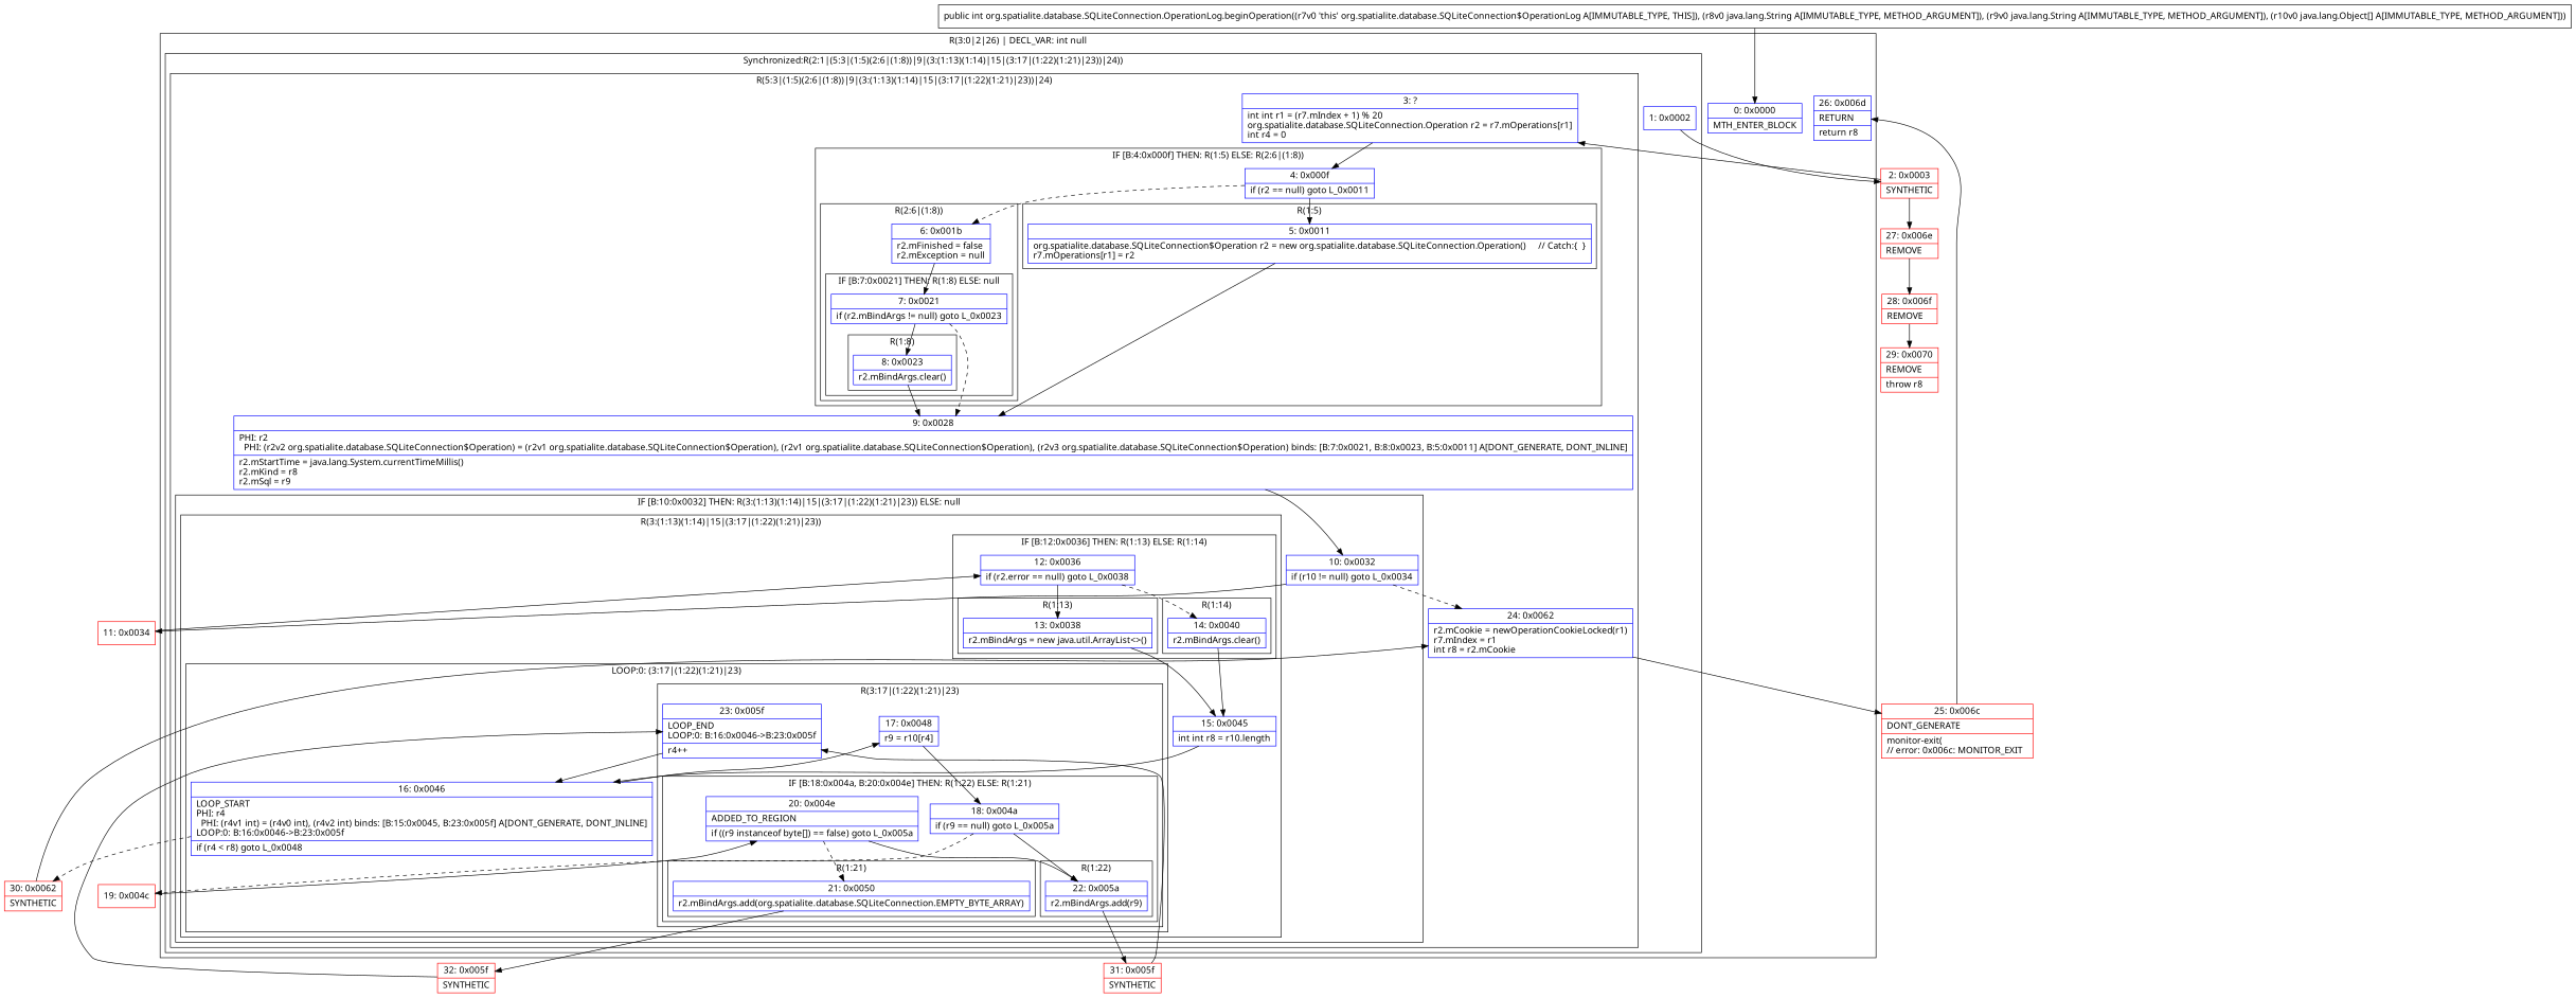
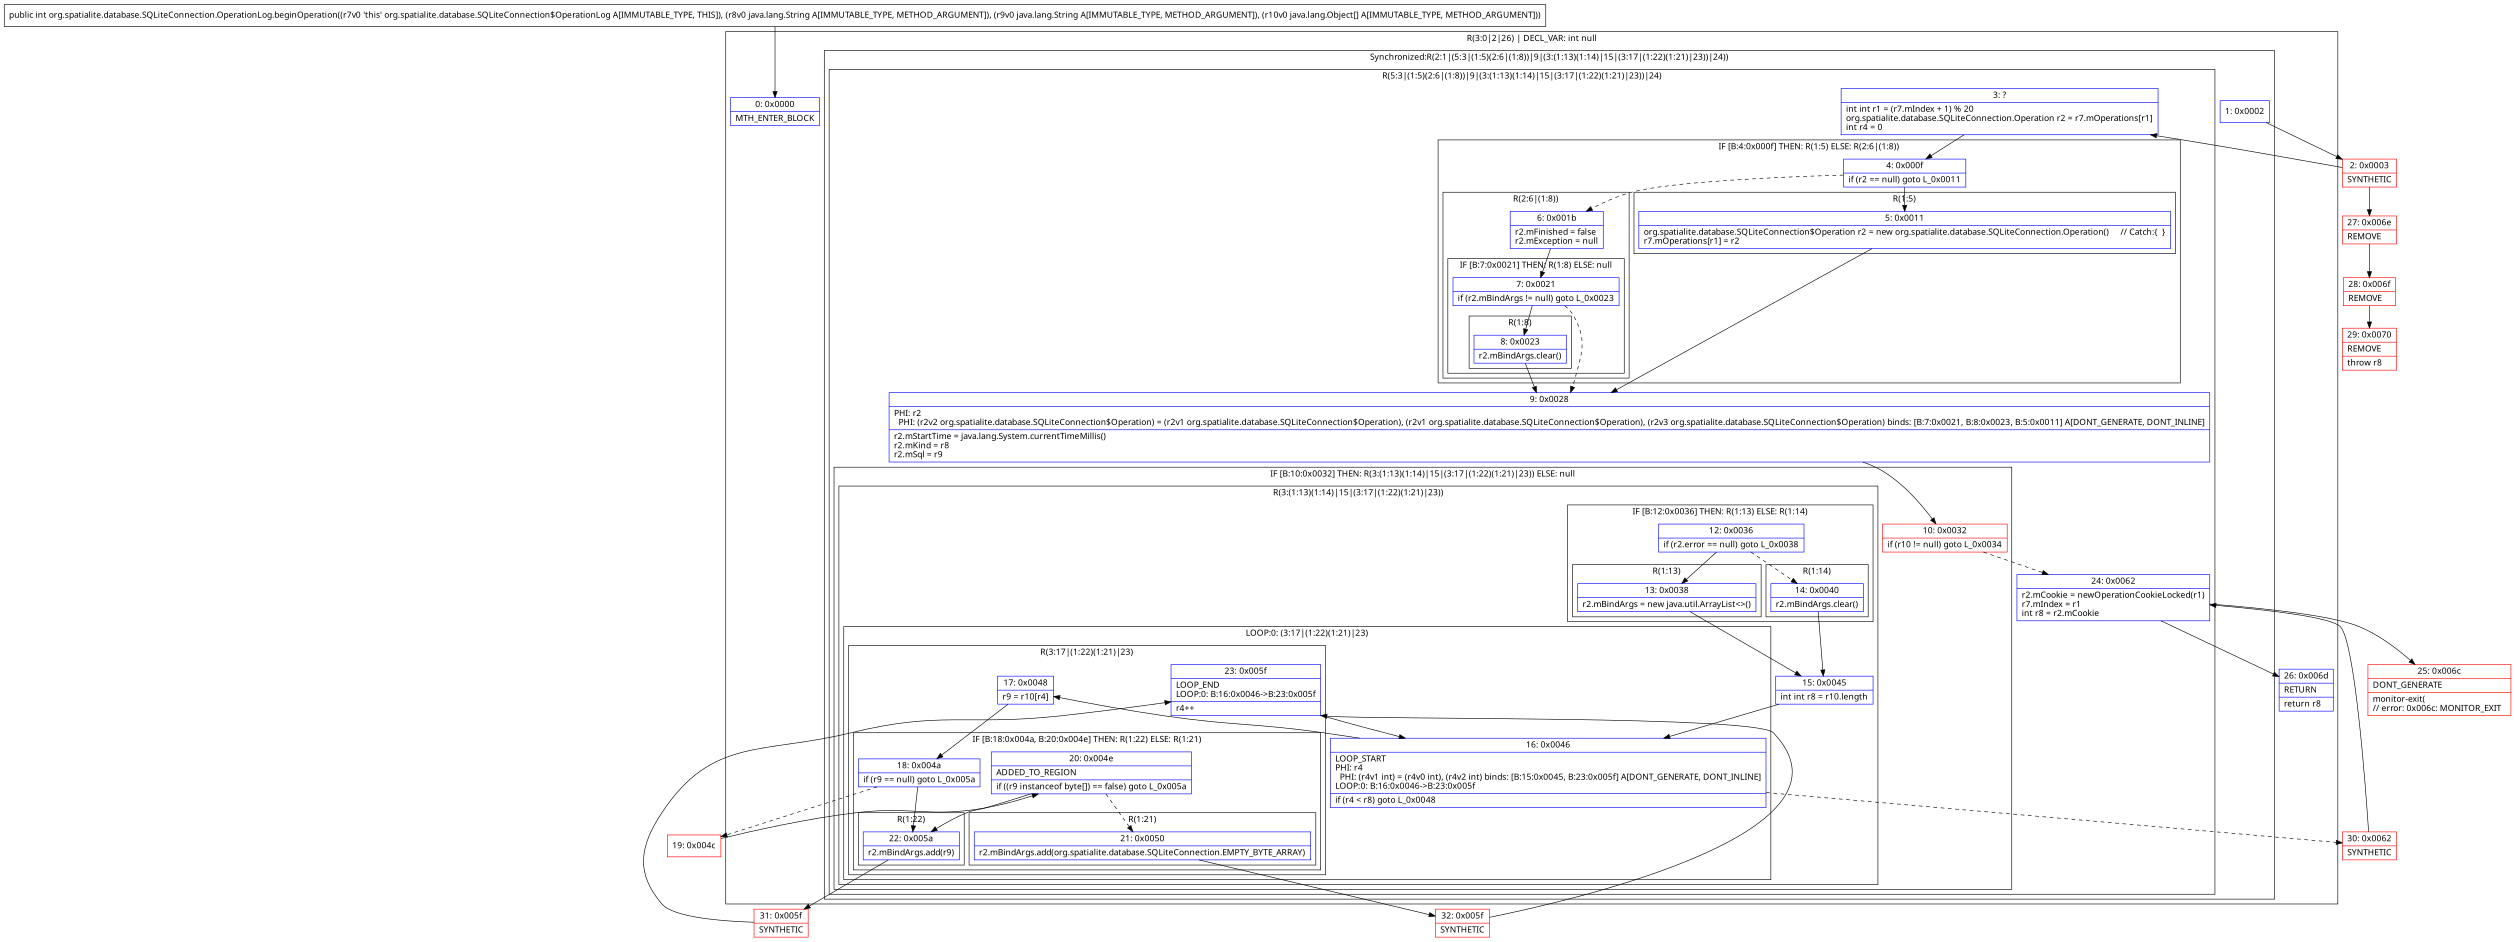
  digraph {
    fontname="Noto Sans"
    node [color=blue fontname="Noto Sans" shape=record]
    edge [fontname="Noto Sans"]
    n1 [label="{5\:\ 0x0011|org.spatialite.database.SQLiteConnection$Operation r2 = new org.spatialite.database.SQLiteConnection.Operation()     \/\/ Catch:\{  \}\lr7.mOperations[r1] = r2\l}"]
    n2 [label="{8\:\ 0x0023|r2.mBindArgs.clear()\l}"]
    n3 [label="{7\:\ 0x0021|if (r2.mBindArgs != null) goto L_0x0023\l}"]
    n4 [label="{6\:\ 0x001b|r2.mFinished = false\lr2.mException = null\l}"]
    n5 [label="{4\:\ 0x000f|if (r2 == null) goto L_0x0011\l}"]
    n6 [label="{13\:\ 0x0038|r2.mBindArgs = new java.util.ArrayList\<\>()\l}"]
    n7 [label="{14\:\ 0x0040|r2.mBindArgs.clear()\l}"]
    n8 [label="{12\:\ 0x0036|if (r2.error == null) goto L_0x0038\l}"]
    n9 [label="{22\:\ 0x005a|r2.mBindArgs.add(r9)\l}"]
    n10 [label="{21\:\ 0x0050|r2.mBindArgs.add(org.spatialite.database.SQLiteConnection.EMPTY_BYTE_ARRAY)\l}"]
    n11 [label="{18\:\ 0x004a|if (r9 == null) goto L_0x005a\l}"]
    n12 [label="{20\:\ 0x004e|ADDED_TO_REGION\l|if ((r9 instanceof byte[]) == false) goto L_0x005a\l}"]
    n13 [label="{17\:\ 0x0048|r9 = r10[r4]\l}"]
    n14 [label="{23\:\ 0x005f|LOOP_END\lLOOP:0: B:16:0x0046\-\>B:23:0x005f\l|r4++\l}"]
    n15 [label="{16\:\ 0x0046|LOOP_START\lPHI: r4 \l  PHI: (r4v1 int) = (r4v0 int), (r4v2 int) binds: [B:15:0x0045, B:23:0x005f] A[DONT_GENERATE, DONT_INLINE]\lLOOP:0: B:16:0x0046\-\>B:23:0x005f\l|if (r4 \< r8) goto L_0x0048\l}"]
    n16 [label="{15\:\ 0x0045|int int r8 = r10.length\l}"]
-   n17 [label="{10\:\ 0x0032|if (r10 != null) goto L_0x0034\l}"]
+   n17 [color=red label="{10\:\ 0x0032|if (r10 != null) goto L_0x0034\l}"]
    n18 [label="{3\:\ ?|int int r1 = (r7.mIndex + 1) % 20\lorg.spatialite.database.SQLiteConnection.Operation r2 = r7.mOperations[r1]\lint r4 = 0\l}"]
    n19 [label="{9\:\ 0x0028|PHI: r2 \l  PHI: (r2v2 org.spatialite.database.SQLiteConnection$Operation) = (r2v1 org.spatialite.database.SQLiteConnection$Operation), (r2v1 org.spatialite.database.SQLiteConnection$Operation), (r2v3 org.spatialite.database.SQLiteConnection$Operation) binds: [B:7:0x0021, B:8:0x0023, B:5:0x0011] A[DONT_GENERATE, DONT_INLINE]\l|r2.mStartTime = java.lang.System.currentTimeMillis()\lr2.mKind = r8\lr2.mSql = r9\l}"]
    n20 [label="{24\:\ 0x0062|r2.mCookie = newOperationCookieLocked(r1)\lr7.mIndex = r1\lint r8 = r2.mCookie\l}"]
    n21 [label="{1\:\ 0x0002}"]
    n22 [label="{0\:\ 0x0000|MTH_ENTER_BLOCK\l}"]
    n23 [label="{26\:\ 0x006d|RETURN\l|return r8\l}"]
    n24 [color=red label="{31\:\ 0x005f|SYNTHETIC\l}"]
    n25 [color=red label="{32\:\ 0x005f|SYNTHETIC\l}"]
    n26 [color=red label="{19\:\ 0x004c}"]
    n27 [color=red label="{30\:\ 0x0062|SYNTHETIC\l}"]
-   n28 [color=red label="{11\:\ 0x0034}"]
    n29 [color=red label="{25\:\ 0x006c|DONT_GENERATE\l|monitor\-exit(\l\/\/ error: 0x006c: MONITOR_EXIT  \l}"]
    n30 [color=red label="{2\:\ 0x0003|SYNTHETIC\l}"]
    n31 [color=red label="{27\:\ 0x006e|REMOVE\l}"]
    n32 [color=red label="{28\:\ 0x006f|REMOVE\l}"]
    n33 [color=red label="{29\:\ 0x0070|REMOVE\l|throw r8\l}"]
    n34 [label="{public int org.spatialite.database.SQLiteConnection.OperationLog.beginOperation((r7v0 'this' org.spatialite.database.SQLiteConnection$OperationLog A[IMMUTABLE_TYPE, THIS]), (r8v0 java.lang.String A[IMMUTABLE_TYPE, METHOD_ARGUMENT]), (r9v0 java.lang.String A[IMMUTABLE_TYPE, METHOD_ARGUMENT]), (r10v0 java.lang.Object[] A[IMMUTABLE_TYPE, METHOD_ARGUMENT])) }" color=""]
    subgraph cluster_1 {
      label="R(3:0|2|26) | DECL_VAR: int null\l"
      n22
      n23
      subgraph cluster_2 {
        label="Synchronized:R(2:1|(5:3|(1:5)(2:6|(1:8))|9|(3:(1:13)(1:14)|15|(3:17|(1:22)(1:21)|23))|24))"
        n21
        subgraph cluster_3 {
          label="R(5:3|(1:5)(2:6|(1:8))|9|(3:(1:13)(1:14)|15|(3:17|(1:22)(1:21)|23))|24)"
          n18
          n19
          n20
          subgraph cluster_4 {
            label="IF [B:4:0x000f] THEN: R(1:5) ELSE: R(2:6|(1:8))"
            n5
            subgraph cluster_5 {
              label="R(1:5)"
              n1
            }
            subgraph cluster_6 {
              label="R(2:6|(1:8))"
              n4
              subgraph cluster_7 {
                label="IF [B:7:0x0021] THEN: R(1:8) ELSE: null"
                n3
                subgraph cluster_8 {
                  label="R(1:8)"
                  n2
                }
              }
            }
          }
          subgraph cluster_9 {
            label="IF [B:10:0x0032] THEN: R(3:(1:13)(1:14)|15|(3:17|(1:22)(1:21)|23)) ELSE: null"
            n17
            subgraph cluster_10 {
              label="R(3:(1:13)(1:14)|15|(3:17|(1:22)(1:21)|23))"
              n16
              subgraph cluster_11 {
                label="IF [B:12:0x0036] THEN: R(1:13) ELSE: R(1:14)"
                n8
                subgraph cluster_12 {
                  label="R(1:13)"
                  n6
                }
                subgraph cluster_13 {
                  label="R(1:14)"
                  n7
                }
              }
              subgraph cluster_14 {
                label="LOOP:0: (3:17|(1:22)(1:21)|23)"
                n15
                subgraph cluster_15 {
                  label="R(3:17|(1:22)(1:21)|23)"
                  n13
                  n14
                  subgraph cluster_16 {
                    label="IF [B:18:0x004a, B:20:0x004e] THEN: R(1:22) ELSE: R(1:21)"
                    n11
                    n12
                    subgraph cluster_17 {
                      label="R(1:22)"
                      n9
                    }
                    subgraph cluster_18 {
                      label="R(1:21)"
                      n10
                    }
                  }
                }
              }
            }
          }
        }
      }
    }
    n1 -> n19
    n2 -> n19
    n3 -> n2
    n3 -> n19 [style=dashed]
    n4 -> n3
    n5 -> n1
    n5 -> n4 [style=dashed]
    n6 -> n16
    n7 -> n16
    n8 -> n6
    n8 -> n7 [style=dashed]
    n9 -> n24
    n10 -> n25
    n11 -> n9
    n11 -> n26 [style=dashed]
    n12 -> n9
    n12 -> n10 [style=dashed]
    n13 -> n11
    n14 -> n15
    n15 -> n13
    n15 -> n27 [style=dashed]
    n16 -> n15
    n17 -> n20 [style=dashed]
-   n17 -> n28
    n18 -> n5
    n19 -> n17
    n20 -> n29
    n21 -> n30
    n24 -> n14
    n25 -> n14
    n26 -> n12
    n27 -> n20
-   n28 -> n8
-   n29 -> n23
+   n20 -> n23
    n30 -> n18
    n30 -> n31
    n31 -> n32
    n32 -> n33
    n34 -> n22
  }
